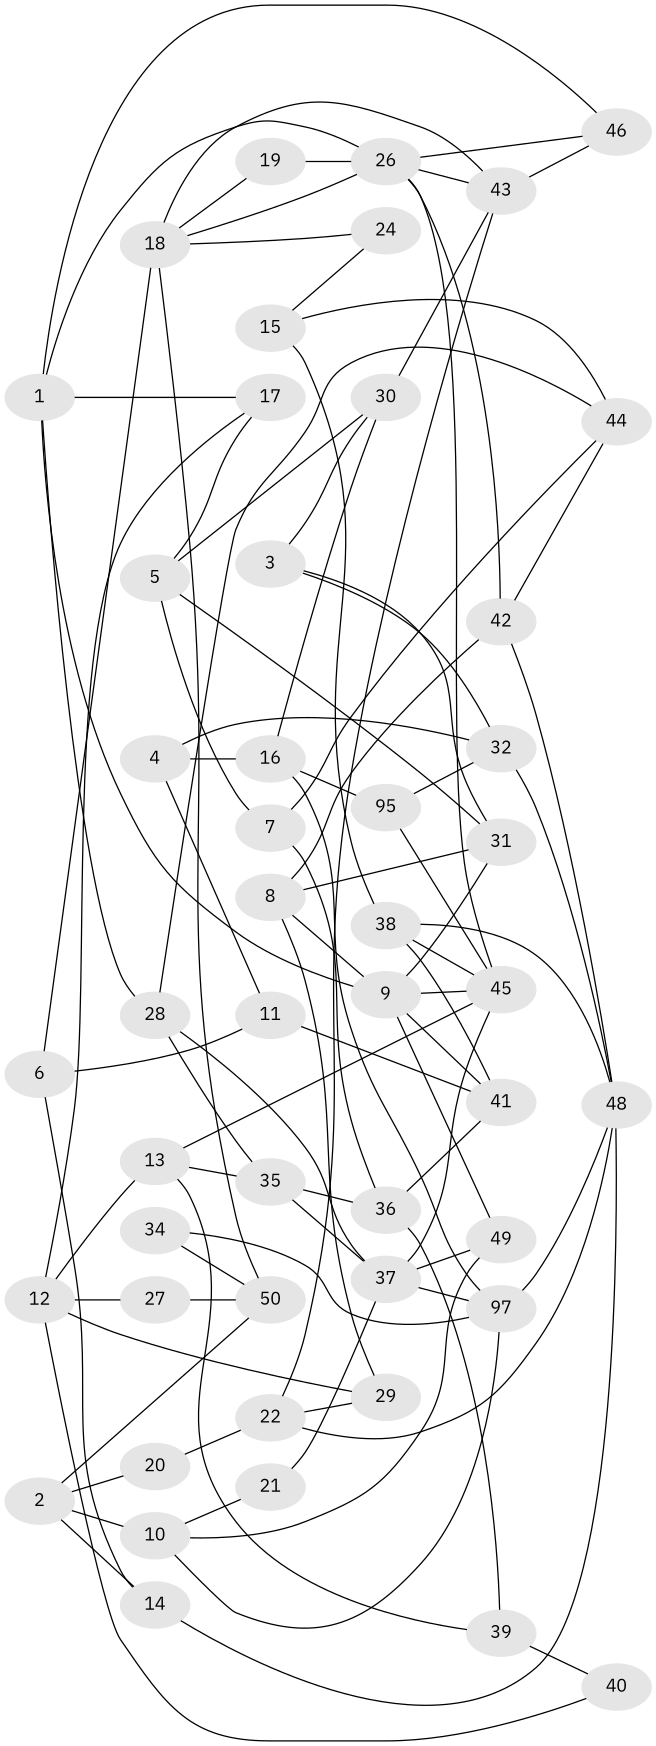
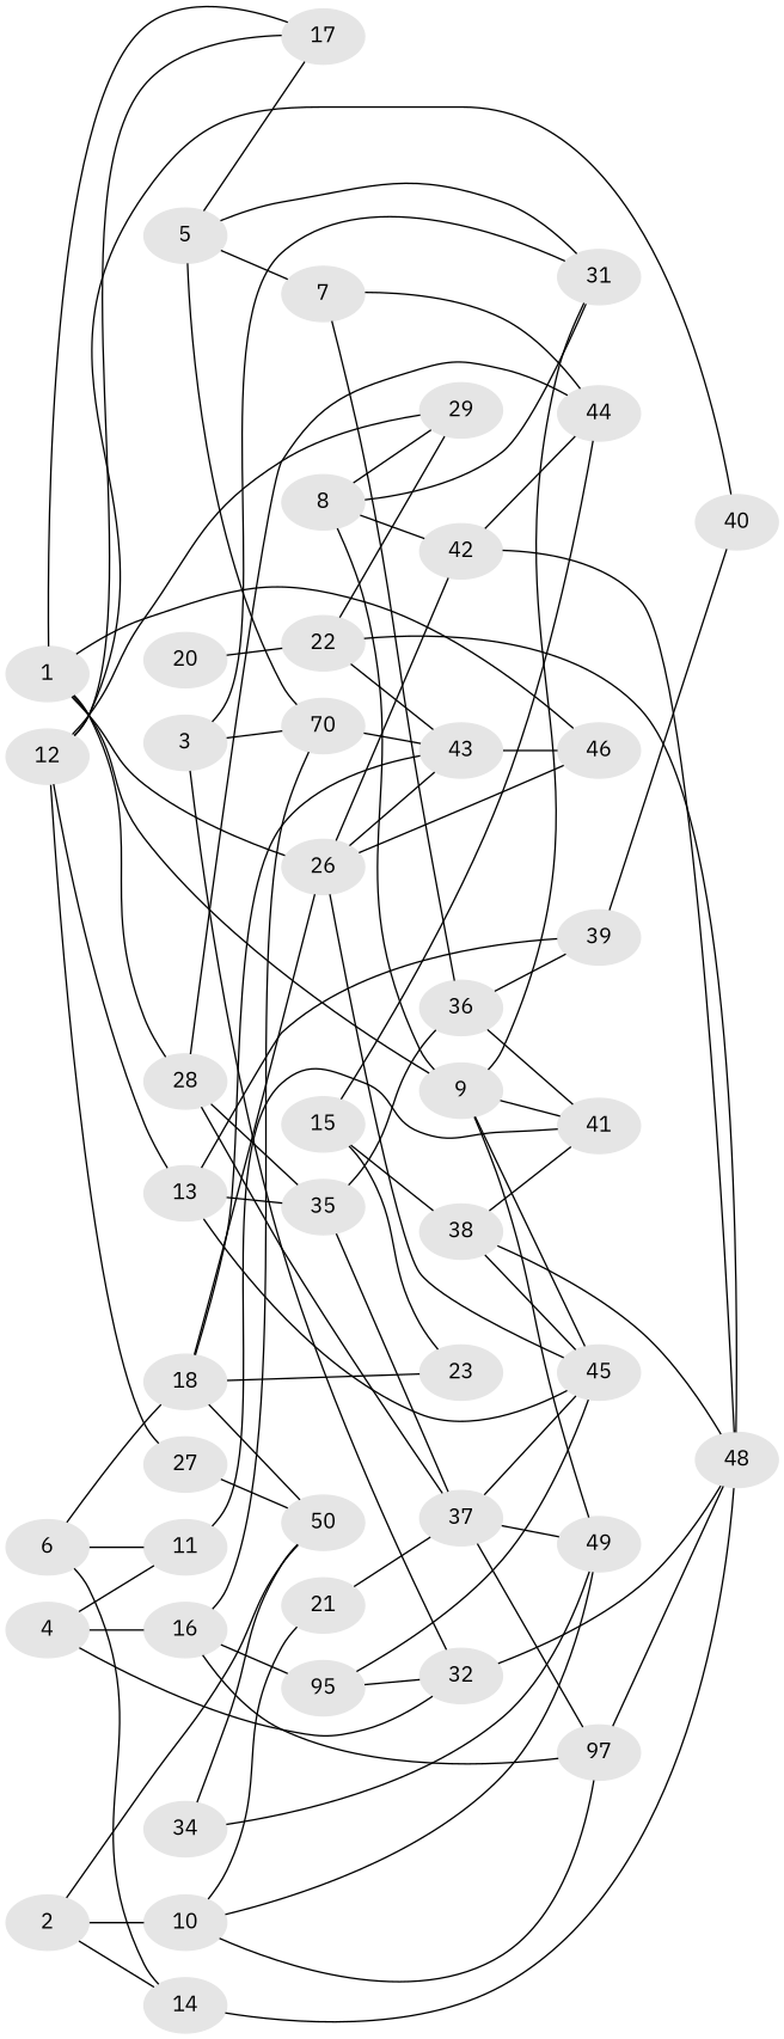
  graph {
    fontname="IBM Plex Sans"
    rankdir=LR
    node [color=gray90 fontname="IBM Plex Sans" style=filled]
    edge [fontname="IBM Plex Sans"]
    1
    9
    17
    26
    28
    46
    31
    41
    45
    49
    42
    43
    44
    35
    37
    2
    10
    14
    20
    50
    21
    n22 [label=97]
    48
    22
    3
-   30
+   30 [label=70]
    32
    4
    11
    16
    n31 [label=95]
    5
    7
    36
    6
    18
-   23 [label=24]
-   19
+   23
    39
    8
    29
    34
    12
    13
    27
    40
    15
    38
    1 -- 9
    1 -- 17
    1 -- 26
    1 -- 28
    1 -- 46
    9 -- 31
    9 -- 41
    9 -- 45
    9 -- 49
    26 -- 46
    26 -- 45
    26 -- 42
    26 -- 43
    28 -- 44
    28 -- 35
    28 -- 37
    42 -- 44
    42 -- 48
    43 -- 46
    35 -- 37
    35 -- 36
    37 -- 45
    37 -- 49
    37 -- n22
    2 -- 10
    2 -- 14
-   2 -- 20
    2 -- 50
    10 -- 49
    10 -- 21
    10 -- n22
    14 -- 48
    20 -- 22
    21 -- 37
    n22 -- 48
    22 -- 43
    22 -- 48
    22 -- 29
    3 -- 31
    3 -- 30
    3 -- 32
    30 -- 43
    32 -- 48
    4 -- 32
    4 -- 11
    4 -- 16
    11 -- 41
    16 -- n22
    16 -- 30
    16 -- n31
    n31 -- 45
    n31 -- 32
    5 -- 17
    5 -- 31
    5 -- 30
    5 -- 7
    7 -- 44
    7 -- 36
    36 -- 41
    36 -- 39
    6 -- 14
    6 -- 11
    6 -- 18
    18 -- 26
    18 -- 43
    18 -- 50
    18 -- 23
-   18 -- 19
-   19 -- 26
    39 -- 40
    8 -- 9
    8 -- 31
    8 -- 42
    8 -- 29
-   34 -- n22
+   34 -- 49
    34 -- 50
    12 -- 17
    12 -- 29
    12 -- 13
    12 -- 27
    12 -- 40
    13 -- 45
    13 -- 35
    13 -- 39
    27 -- 50
    15 -- 44
    15 -- 23
    15 -- 38
    38 -- 41
    38 -- 45
    38 -- 48
  }
